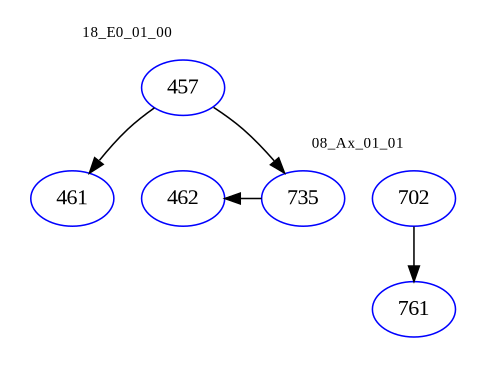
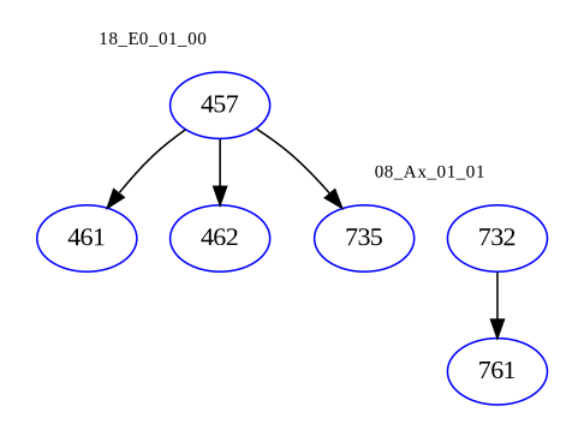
  digraph {
    fontname="Liberation Serif"
    node [color=blue fontname="Liberation Serif"]
    edge [color=black fontname="Liberation Serif"]
-   n1 [label=702]
+   n1 [label=732]
    n2 [label=735]
    n3 [label=761]
    n4 [label=457]
    n5 [label=461]
    n6 [label=462]
    subgraph cluster_1 {
      color=white
      fontsize=10
      label="08_Ax_01_01"
      n1
      n2
      n3
    }
    subgraph cluster_2 {
      color=white
      fontsize=10
      label="18_E0_01_00"
      n4
      n5
      n6
    }
    n1 -> n3
    n4 -> n2
    n4 -> n5
-   n2 -> n6
+   n4 -> n6
  }
